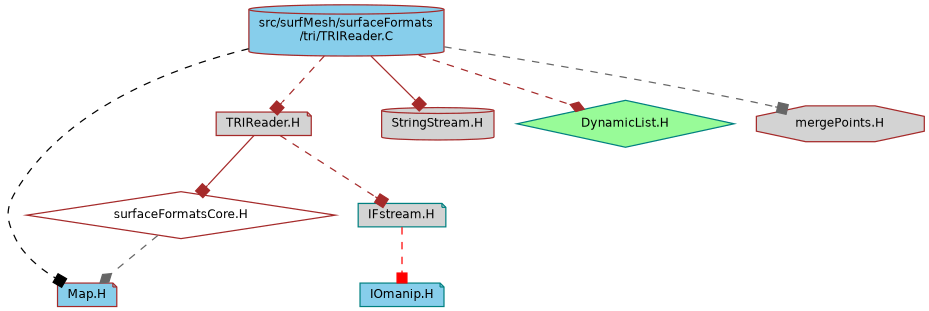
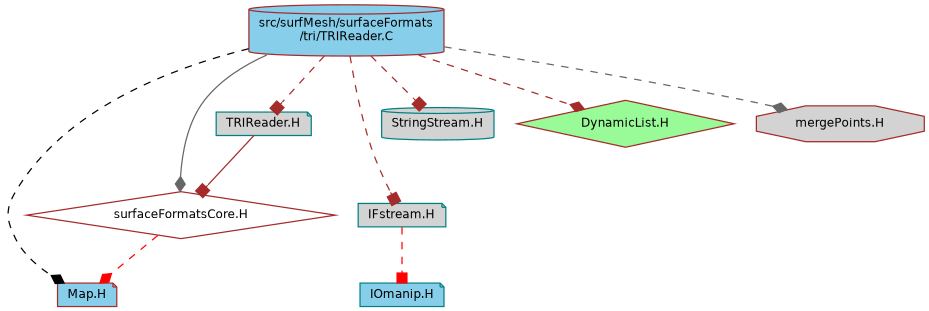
  digraph {
    node [color=teal fillcolor=lightgrey fontname=Helvetica fontsize=10 shape=note style=filled]
    edge [arrowhead=box color=brown fontname=Helvetica fontsize=10 labelfontname=Helvetica labelfontsize=10 style=dashed]
    n1 [color=brown fillcolor=skyblue fontcolor=black height=0.2 label="src/surfMesh/surfaceFormats\l/tri/TRIReader.C" shape=cylinder width=0.4]
-   n2 [color=brown height=0.2 label="TRIReader.H" width=0.4]
+   n2 [height=0.2 label="TRIReader.H" width=0.4]
    n3 [color=brown fillcolor=white height=0.2 label="surfaceFormatsCore.H" shape=diamond width=0.4]
    n4 [color=brown fillcolor=skyblue height=0.2 label="Map.H" width=0.4]
    n5 [height=0.2 label="IFstream.H" width=0.4]
-   n6 [color=brown height=0.2 label="StringStream.H" shape=cylinder width=0.4]
-   n7 [fillcolor=palegreen height=0.2 label="DynamicList.H" shape=diamond width=0.4]
+   n6 [height=0.2 label="StringStream.H" shape=cylinder width=0.4]
+   n7 [color=brown fillcolor=palegreen height=0.2 label="DynamicList.H" shape=diamond width=0.4]
    n8 [color=brown height=0.2 label="mergePoints.H" shape=octagon width=0.4]
    n9 [fillcolor=skyblue height=0.2 label="IOmanip.H" width=0.4]
    n1 -> n2
-   n1 -> n4 [color=black]
-   n2 -> n5
-   n1 -> n6 [style=solid]
+   n1 -> n3 [arrowhead=diamond color=gray40 style=solid]
+   n1 -> n4 [arrowhead=diamond color=black]
+   n1 -> n5
+   n1 -> n6
    n1 -> n7 [arrowhead=diamond]
-   n1 -> n8 [color=gray40]
+   n1 -> n8 [arrowhead=diamond color=gray40]
    n2 -> n3 [style=solid]
-   n3 -> n4 [arrowhead=diamond color=gray40]
+   n3 -> n4 [arrowhead=diamond color=red]
    n5 -> n9 [color=red]
  }
